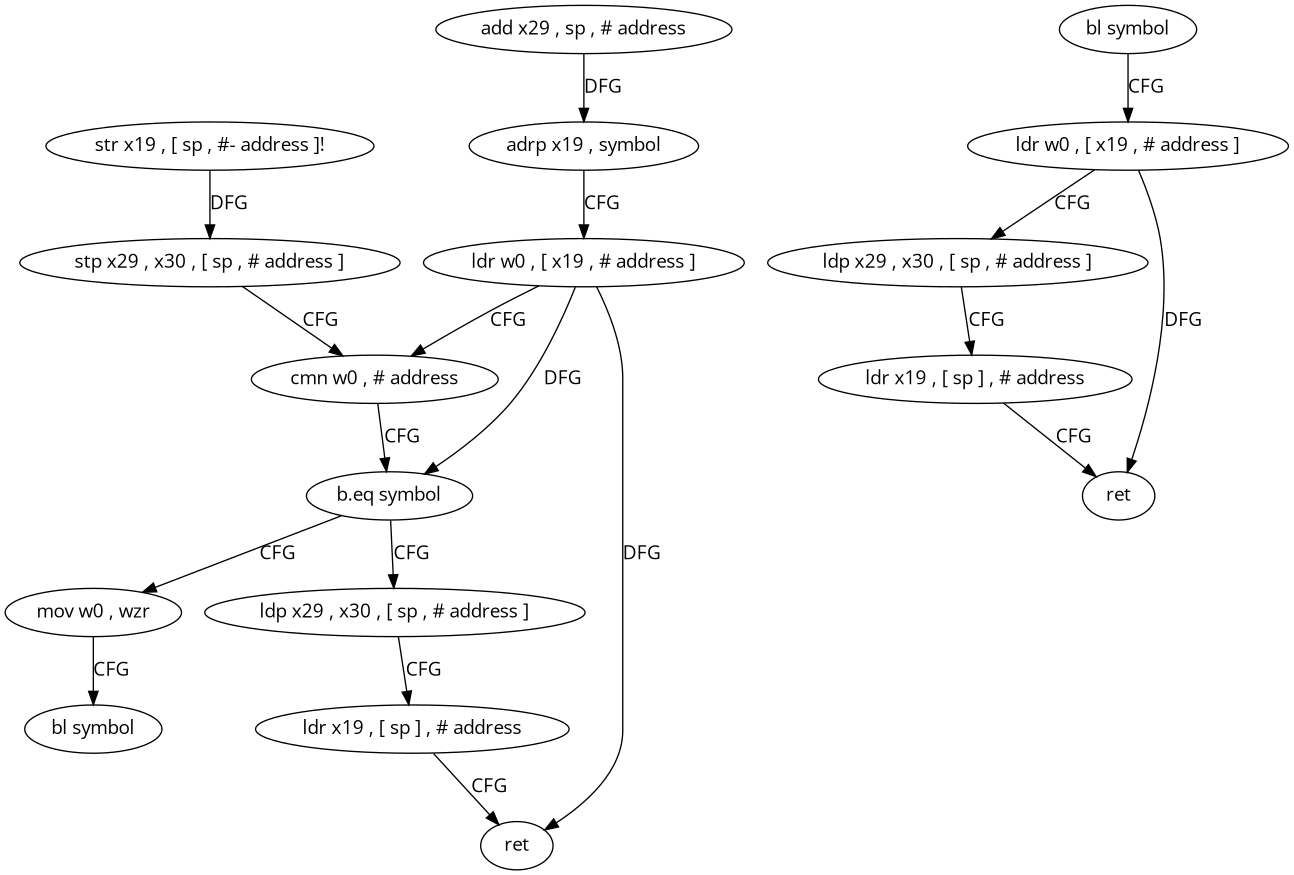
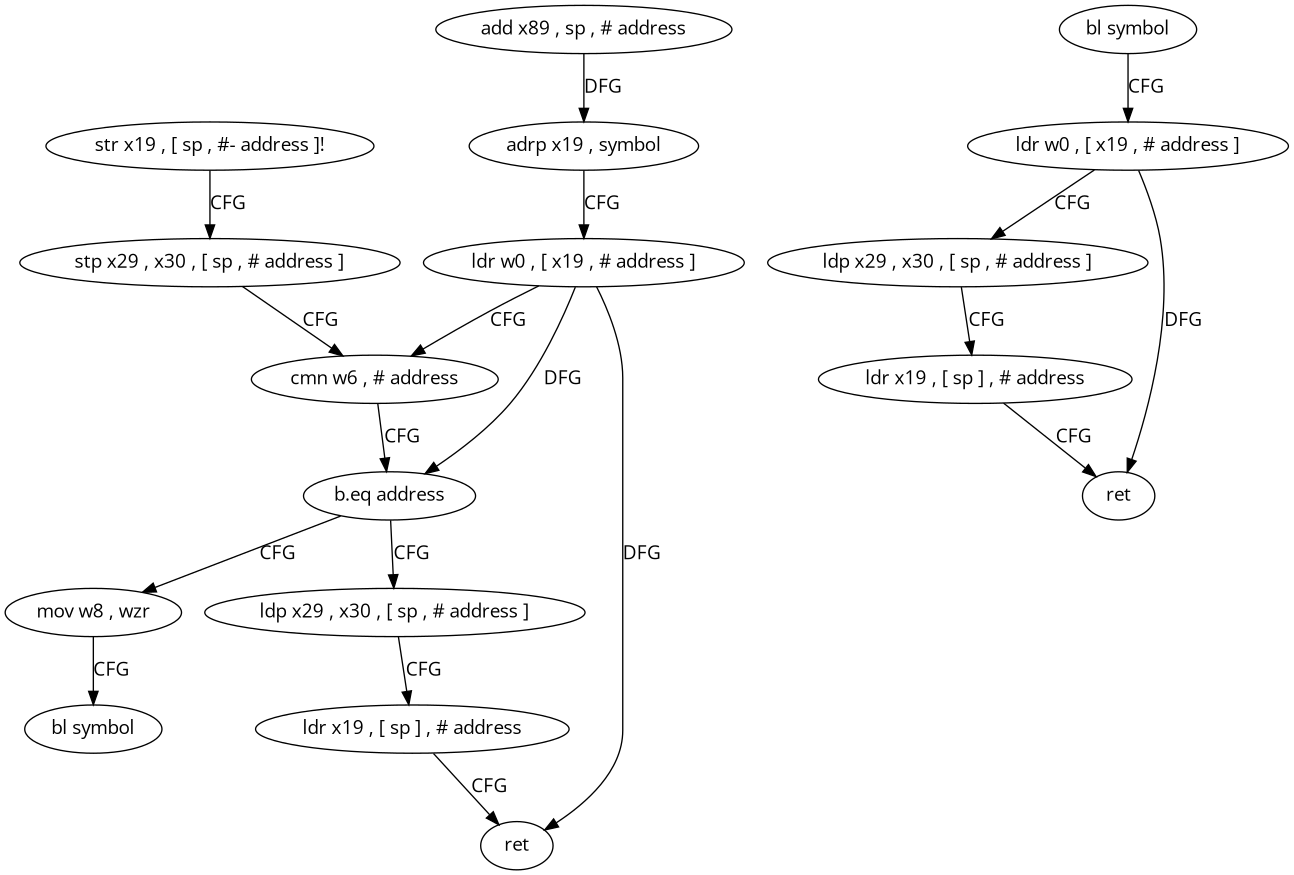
  digraph {
    fontname="Open Sans"
    node [fontname="Open Sans"]
    edge [fontname="Open Sans"]
    n1 [label="str x19 , [ sp , #- address ]!"]
    n2 [label="stp x29 , x30 , [ sp , # address ]"]
-   n3 [label="cmn w0 , # address"]
-   n4 [label="add x29 , sp , # address"]
+   n3 [label="cmn w6 , # address"]
+   n4 [label="add x89 , sp , # address"]
    n5 [label="adrp x19 , symbol"]
    n6 [label="ldr w0 , [ x19 , # address ]"]
-   n7 [label="b.eq symbol"]
+   n7 [label="b.eq address"]
    n8 [label=ret]
-   n9 [label="mov w0 , wzr"]
+   n9 [label="mov w8 , wzr"]
    n10 [label="ldp x29 , x30 , [ sp , # address ]"]
    n11 [label="bl symbol"]
    n12 [label="ldr x19 , [ sp ] , # address"]
    n13 [label="bl symbol"]
    n14 [label="ldr w0 , [ x19 , # address ]"]
    n15 [label="ldp x29 , x30 , [ sp , # address ]"]
    n16 [label=ret]
    n17 [label="ldr x19 , [ sp ] , # address"]
-   n1 -> n2 [label=DFG]
+   n1 -> n2 [label=CFG]
    n2 -> n3 [label=CFG]
    n3 -> n7 [label=CFG]
    n4 -> n5 [label=DFG]
    n5 -> n6 [label=CFG]
    n6 -> n3 [label=CFG]
    n6 -> n7 [label=DFG]
    n6 -> n8 [label=DFG]
    n7 -> n9 [label=CFG]
    n7 -> n10 [label=CFG]
    n9 -> n11 [label=CFG]
    n10 -> n12 [label=CFG]
    n12 -> n8 [label=CFG]
    n13 -> n14 [label=CFG]
    n14 -> n15 [label=CFG]
    n14 -> n16 [label=DFG]
    n15 -> n17 [label=CFG]
    n17 -> n16 [label=CFG]
  }
